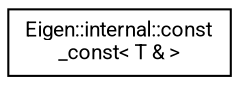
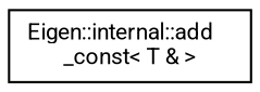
  digraph {
    rankdir=LR
    fontname=Roboto
-   n1 [color=black fillcolor=white fontname=Roboto fontsize=10 height=0.2 label="Eigen::internal::const\l_const\< T & \>" shape=record style=filled width=0.4]
+   n1 [color=black fillcolor=white fontname=Roboto fontsize=10 height=0.2 label="Eigen::internal::add\l_const\< T & \>" shape=record style=filled width=0.4]
  }
